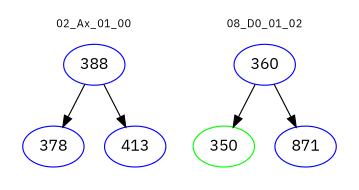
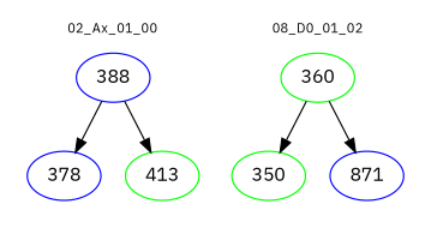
  digraph {
    fontname="IBM Plex Sans"
    node [color=blue fontname="IBM Plex Sans"]
    edge [color=black fontname="IBM Plex Sans"]
    n1 [label=388]
    n2 [label=378]
-   n3 [label=413]
-   n4 [label=360]
+   n3 [color=green label=413]
+   n4 [color=green label=360]
    n5 [color=green label=350]
    n6 [label=871]
    subgraph cluster_1 {
      color=white
      fontsize=10
      label="02_Ax_01_00"
      n1
      n2
      n3
    }
    subgraph cluster_2 {
      color=white
      fontsize=10
      label="08_D0_01_02"
      n4
      n5
      n6
    }
    n1 -> n2
    n1 -> n3
    n4 -> n5
    n4 -> n6
  }
